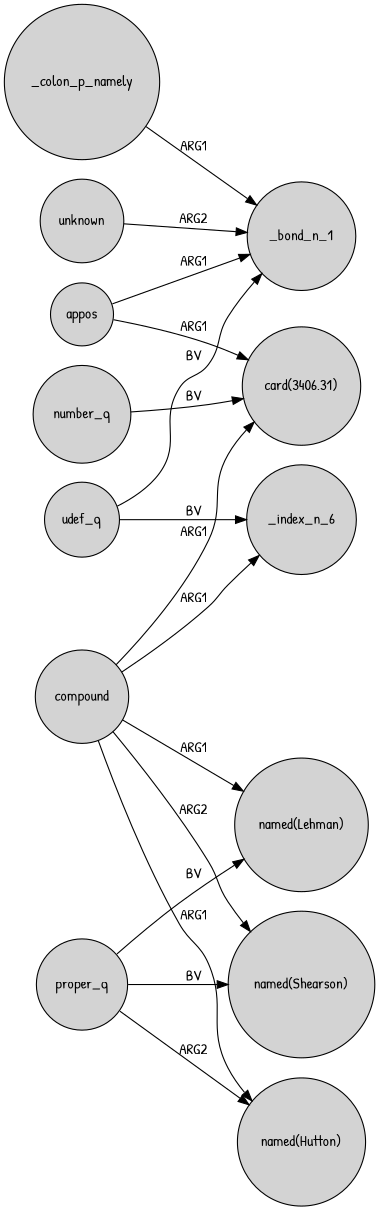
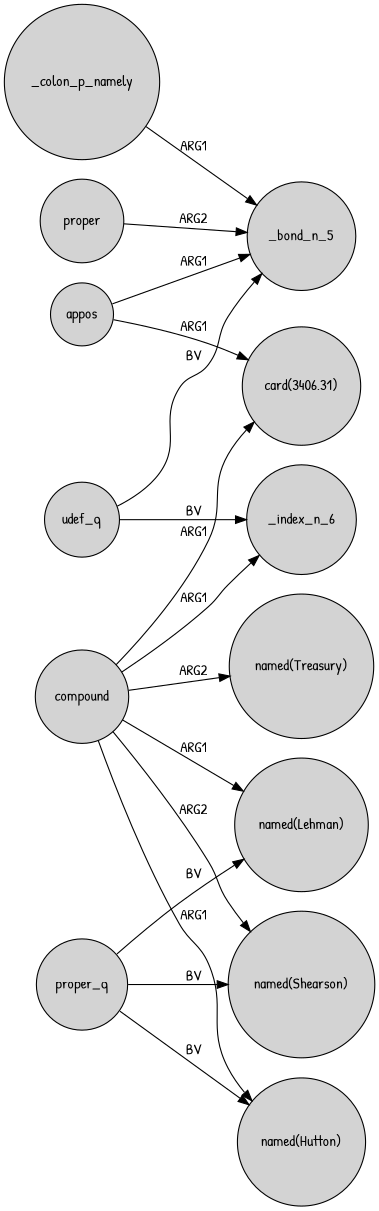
  digraph {
    fontname="Patrick Hand"
    rankdir=LR
    node [fontname="Patrick Hand" shape=circle style=filled]
    edge [fontname="Patrick Hand"]
    udef_q
-   _bond_n_1
+   _bond_n_1 [label=_bond_n_5]
    n3 [label=_index_n_6]
    compound
+   "named(Treasury)"
    "named(Shearson)"
    "card(3406.31)"
    "named(Lehman)"
    "named(Hutton)"
    appos
    proper_q
    _colon_p_namely
-   unknown
-   number_q
+   unknown [label=proper]
    udef_q -> _bond_n_1 [label=BV]
    udef_q -> n3 [label=BV]
    compound -> n3 [label=ARG1]
+   compound -> "named(Treasury)" [label=ARG2]
    compound -> "named(Shearson)" [label=ARG2]
    compound -> "card(3406.31)" [label=ARG1]
    compound -> "named(Lehman)" [label=ARG1]
    compound -> "named(Hutton)" [label=ARG1]
    appos -> _bond_n_1 [label=ARG1]
    appos -> "card(3406.31)" [label=ARG1]
    proper_q -> "named(Shearson)" [label=BV]
    proper_q -> "named(Lehman)" [label=BV]
-   proper_q -> "named(Hutton)" [label=ARG2]
+   proper_q -> "named(Hutton)" [label=BV]
    _colon_p_namely -> _bond_n_1 [label=ARG1]
    unknown -> _bond_n_1 [label=ARG2]
-   number_q -> "card(3406.31)" [label=BV]
  }
